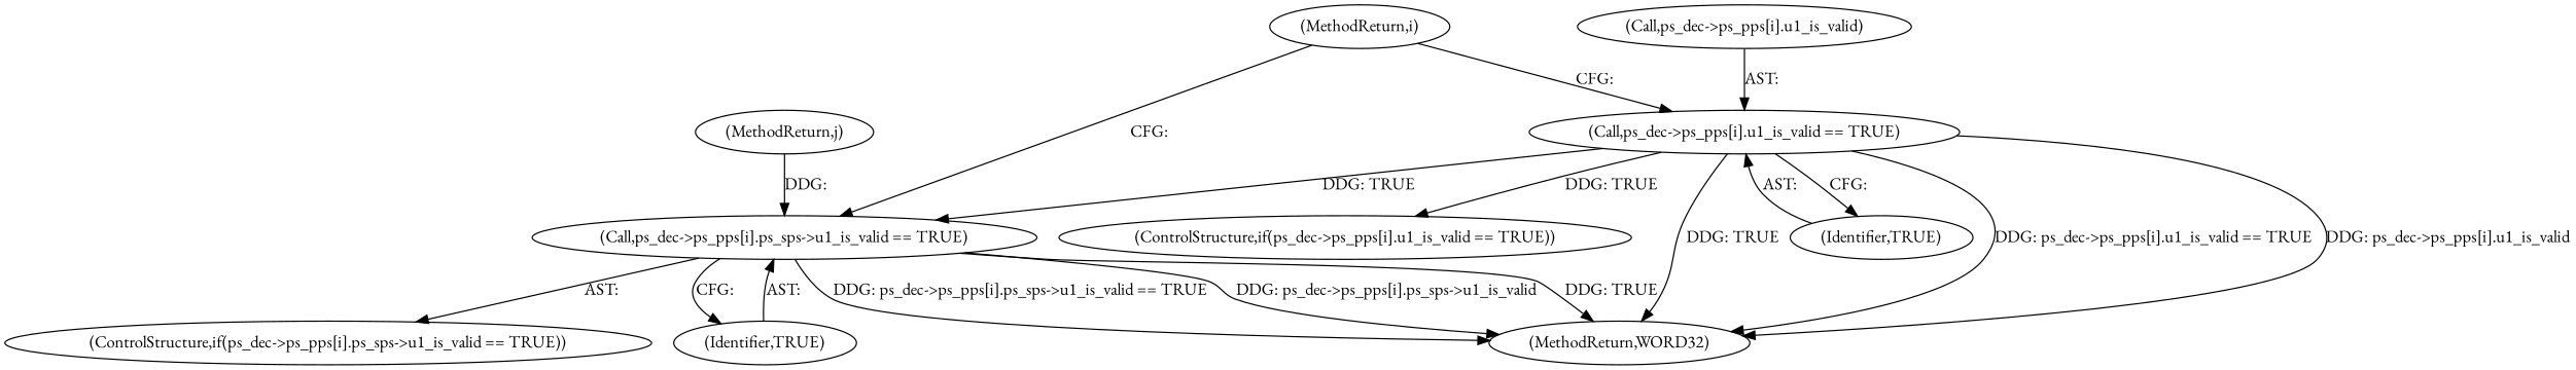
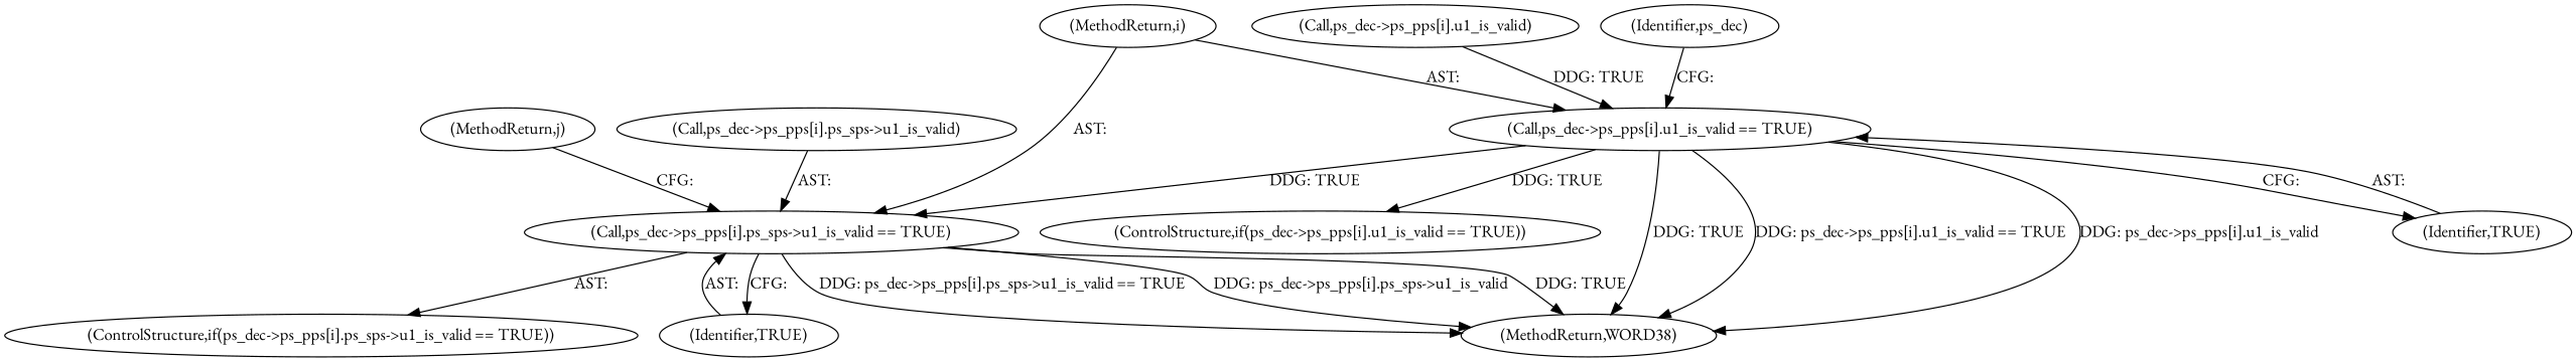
  digraph {
    fontname="EB Garamond"
    node [fontname="EB Garamond"]
    edge [fontname="EB Garamond"]
    n1 [label="(Call,ps_dec->ps_pps[i].u1_is_valid == TRUE)"]
    n2 [label="(Call,ps_dec->ps_pps[i].ps_sps->u1_is_valid == TRUE)"]
    n3 [label="(Identifier,TRUE)"]
    n4 [label="(ControlStructure,if(ps_dec->ps_pps[i].u1_is_valid == TRUE))"]
-   n5 [label="(MethodReturn,WORD32)"]
+   n5 [label="(MethodReturn,WORD38)"]
    n6 [label="(ControlStructure,if(ps_dec->ps_pps[i].ps_sps->u1_is_valid == TRUE))"]
    n7 [label="(Identifier,TRUE)"]
    n8 [label="(MethodReturn,j)"]
    n9 [label="(MethodReturn,i)"]
    n10 [label="(Call,ps_dec->ps_pps[i].u1_is_valid)"]
+   n11 [label="(Call,ps_dec->ps_pps[i].ps_sps->u1_is_valid)"]
+   n12 [label="(Identifier,ps_dec)"]
    n1 -> n2 [label="DDG: TRUE"]
    n1 -> n3 [label="CFG: "]
    n1 -> n4 [label="DDG: TRUE"]
    n1 -> n5 [label="DDG: TRUE"]
    n1 -> n5 [label="DDG: ps_dec->ps_pps[i].u1_is_valid == TRUE"]
    n1 -> n5 [label="DDG: ps_dec->ps_pps[i].u1_is_valid"]
    n2 -> n5 [label="DDG: ps_dec->ps_pps[i].ps_sps->u1_is_valid == TRUE"]
    n2 -> n5 [label="DDG: ps_dec->ps_pps[i].ps_sps->u1_is_valid"]
    n2 -> n5 [label="DDG: TRUE"]
    n2 -> n6 [label="AST: "]
    n2 -> n7 [label="CFG: "]
    n3 -> n1 [label="AST: "]
    n7 -> n2 [label="AST: "]
-   n8 -> n2 [label="DDG: "]
-   n9 -> n1 [label="CFG: "]
-   n9 -> n2 [label="CFG: "]
-   n10 -> n1 [label="AST: "]
+   n8 -> n2 [label="CFG: "]
+   n9 -> n1 [label="AST: "]
+   n9 -> n2 [label="AST: "]
+   n10 -> n1 [label="DDG: TRUE"]
+   n11 -> n2 [label="AST: "]
+   n12 -> n1 [label="CFG: "]
  }
